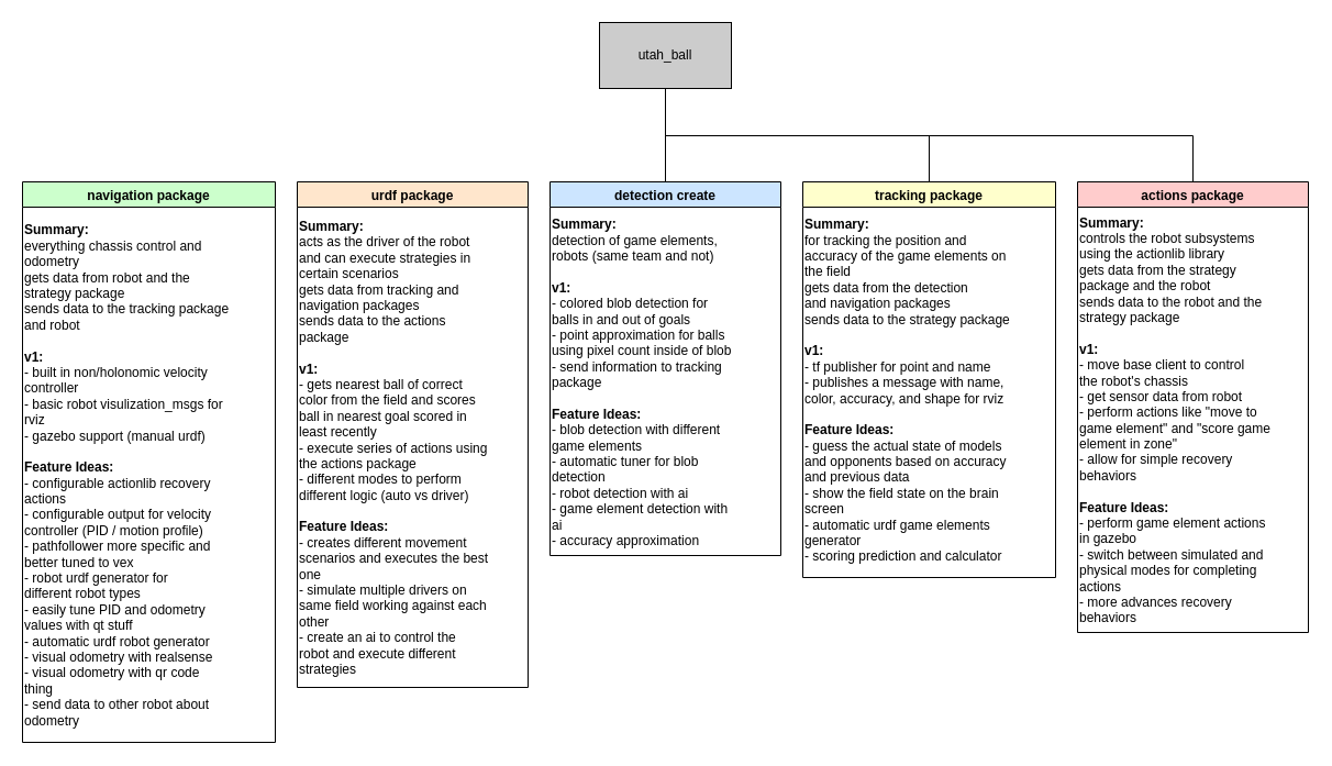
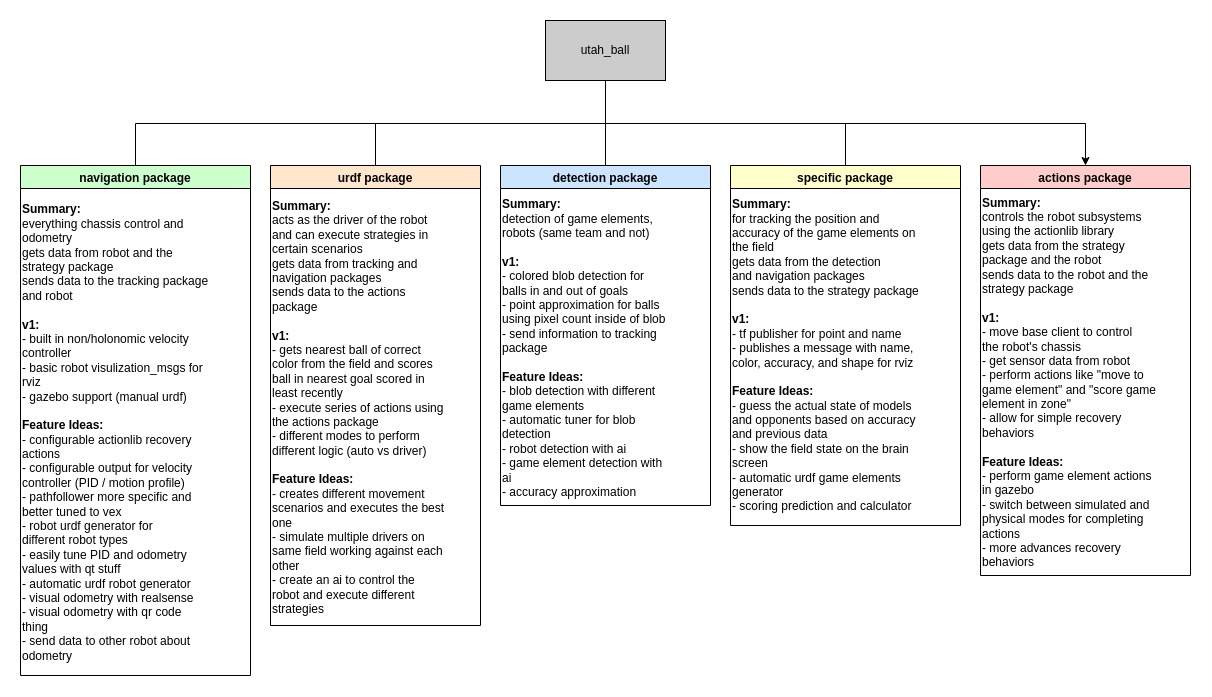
  <mxCell id="0" />
  <mxCell id="1" parent="0" />
  <mxCell id="2" value="utah_ball" style="whiteSpace=wrap;html=1;align=center;treeFolding=1;treeMoving=1;newEdgeStyle={&quot;edgeStyle&quot;:&quot;elbowEdgeStyle&quot;,&quot;startArrow&quot;:&quot;none&quot;,&quot;endArrow&quot;:&quot;none&quot;};fillColor=#CCCCCC;" vertex="1" parent="1"><mxGeometry x="545" y="20" width="120" height="60" as="geometry" /></mxCell>
+ <mxCell id="3" value="" style="edgeStyle=elbowEdgeStyle;elbow=vertical;startArrow=none;endArrow=none;rounded=0;exitX=0.5;exitY=1;exitDx=0;exitDy=0;entryX=0.5;entryY=0;entryDx=0;entryDy=0;" edge="1" target="12" parent="1" source="2"><mxGeometry relative="1" as="geometry"><mxPoint x="940" y="-115" as="sourcePoint" /><mxPoint x="560" y="35" as="targetPoint" /></mxGeometry></mxCell>
+ <mxCell id="4" value="" style="edgeStyle=elbowEdgeStyle;elbow=vertical;startArrow=none;endArrow=none;rounded=0;exitX=0.5;exitY=1;exitDx=0;exitDy=0;" edge="1" target="14" parent="1" source="2"><mxGeometry relative="1" as="geometry"><mxPoint x="800" y="-45" as="sourcePoint" /><mxPoint x="680" y="35" as="targetPoint" /></mxGeometry></mxCell>
  <mxCell id="5" value="" style="edgeStyle=elbowEdgeStyle;elbow=vertical;startArrow=none;endArrow=none;rounded=0;exitX=0.5;exitY=1;exitDx=0;exitDy=0;entryX=0.5;entryY=0;entryDx=0;entryDy=0;" edge="1" target="8" parent="1" source="2"><mxGeometry relative="1" as="geometry"><mxPoint x="940" y="165" as="sourcePoint" /><mxPoint x="800" y="35" as="targetPoint" /></mxGeometry></mxCell>
  <mxCell id="6" value="" style="edgeStyle=elbowEdgeStyle;elbow=vertical;startArrow=none;endArrow=none;rounded=0;exitX=0.5;exitY=1;exitDx=0;exitDy=0;entryX=0.5;entryY=0;entryDx=0;entryDy=0;" edge="1" target="16" parent="1" source="2"><mxGeometry relative="1" as="geometry"><mxPoint x="1100" y="175" as="sourcePoint" /><mxPoint x="920" y="35" as="targetPoint" /></mxGeometry></mxCell>
- <mxCell id="7" value="" style="edgeStyle=elbowEdgeStyle;elbow=vertical;startArrow=none;endArrow=none;rounded=0;exitX=0.5;exitY=1;exitDx=0;exitDy=0;entryX=0.5;entryY=0;entryDx=0;entryDy=0;" edge="1" target="10" parent="1" source="2"><mxGeometry relative="1" as="geometry"><mxPoint x="840" y="355" as="sourcePoint" /><mxPoint x="1040" y="35" as="targetPoint" /></mxGeometry></mxCell>
- <mxCell id="8" value="detection create" style="swimlane;fillColor=#CCE5FF;" vertex="1" parent="1"><mxGeometry x="500" y="165" width="210" height="340" as="geometry" /></mxCell>
+ <mxCell id="7" value="" style="edgeStyle=elbowEdgeStyle;elbow=vertical;startArrow=none;endArrow=classic;rounded=0;exitX=0.5;exitY=1;exitDx=0;exitDy=0;entryX=0.5;entryY=0;entryDx=0;entryDy=0;" edge="1" target="10" parent="1" source="2"><mxGeometry relative="1" as="geometry"><mxPoint x="840" y="355" as="sourcePoint" /><mxPoint x="1040" y="35" as="targetPoint" /></mxGeometry></mxCell>
+ <mxCell id="8" value="detection package" style="swimlane;fillColor=#CCE5FF;" vertex="1" parent="1"><mxGeometry x="500" y="165" width="210" height="340" as="geometry" /></mxCell>
  <mxCell id="9" value="&lt;div&gt;&lt;b&gt;&lt;br&gt;&lt;/b&gt;&lt;/div&gt;&lt;div&gt;&lt;b&gt;Summary:&lt;/b&gt;&lt;br&gt;&lt;/div&gt;&lt;div&gt;detection of game elements, &lt;br&gt;&lt;/div&gt;&lt;div&gt;robots (same team and not)&lt;/div&gt;&lt;div&gt;&lt;b&gt;&lt;br&gt;&lt;/b&gt;&lt;/div&gt;&lt;div&gt;&lt;b&gt;v1:&lt;/b&gt;&lt;br&gt;&lt;/div&gt;&lt;div&gt;- colored blob detection for &lt;br&gt;&lt;/div&gt;&lt;div&gt;balls in and out of goals&lt;br&gt;&lt;/div&gt;&lt;div&gt;- point approximation for balls&lt;/div&gt;&lt;div&gt;using pixel count inside of blob&lt;/div&gt;&lt;div&gt;- send information to tracking &lt;br&gt;&lt;/div&gt;&lt;div&gt;package&lt;br&gt;&lt;/div&gt;&lt;br&gt;&lt;div&gt;&lt;b&gt;Feature Ideas:&lt;/b&gt;&lt;/div&gt;&lt;div&gt;- blob detection with different&lt;/div&gt;&lt;div&gt;game elements&lt;/div&gt;&lt;div&gt;- automatic tuner for blob &lt;br&gt;&lt;/div&gt;&lt;div&gt;detection&lt;br&gt;&lt;/div&gt;&lt;div&gt;- robot detection with ai&lt;/div&gt;&lt;div&gt;- game element detection with &lt;br&gt;&lt;/div&gt;&lt;div&gt;ai&lt;/div&gt;&lt;div&gt;&lt;div&gt;- accuracy approximation&lt;br&gt;&lt;/div&gt;&lt;div&gt;&lt;br&gt;&lt;/div&gt;&lt;br&gt;&lt;b&gt;&lt;/b&gt;&lt;/div&gt;" style="text;html=1;align=left;verticalAlign=middle;resizable=0;points=[];autosize=1;" vertex="1" parent="8"><mxGeometry y="20" width="210" height="340" as="geometry" /></mxCell>
  <mxCell id="10" value="actions package" style="swimlane;fillColor=#FFCCCC;" vertex="1" parent="1"><mxGeometry x="980" y="165" width="210" height="410" as="geometry" /></mxCell>
  <mxCell id="11" value="&lt;div&gt;&lt;b&gt;&lt;br&gt;&lt;/b&gt;&lt;/div&gt;&lt;div&gt;&lt;b&gt;Summary:&lt;/b&gt;&lt;/div&gt;&lt;div&gt;controls the robot subsystems &lt;br&gt;&lt;/div&gt;&lt;div&gt;using the actionlib library&lt;/div&gt;&lt;div&gt;gets data from the strategy&lt;/div&gt;&lt;div&gt;package and the robot&lt;br&gt;&lt;/div&gt;&lt;div&gt;sends data to the robot and the&lt;/div&gt;&lt;div&gt;strategy package&lt;br&gt;&lt;/div&gt;&lt;div&gt;&lt;b&gt;&lt;br&gt;&lt;/b&gt;&lt;/div&gt;&lt;div&gt;&lt;b&gt;v1:&lt;/b&gt;&lt;br&gt;&lt;/div&gt;&lt;div&gt;- move base client to control&lt;/div&gt;&lt;div&gt;the robot's chassis&lt;/div&gt;&lt;div&gt;- get sensor data from robot&lt;/div&gt;&lt;div&gt;- perform actions like &quot;move to&lt;/div&gt;&lt;div&gt;game element&quot; and &quot;score game&lt;/div&gt;&lt;div&gt;element in zone&quot;&lt;/div&gt;&lt;div&gt;- allow for simple recovery &lt;br&gt;&lt;/div&gt;&lt;div&gt;behaviors&lt;br&gt;&lt;/div&gt;&lt;div&gt;&lt;br&gt;&lt;/div&gt;&lt;div&gt;&lt;b&gt;Feature Ideas:&lt;/b&gt;&lt;/div&gt;&lt;div&gt;- perform game element actions &lt;br&gt;&lt;/div&gt;&lt;div&gt;in gazebo&lt;b&gt;&lt;br&gt;&lt;/b&gt;&lt;/div&gt;&lt;div&gt;- switch between simulated and&lt;b&gt; &lt;/b&gt;&lt;br&gt;&lt;/div&gt;&lt;div&gt;physical modes for completing&lt;b&gt; &lt;/b&gt;&lt;br&gt;&lt;/div&gt;&lt;div&gt;actions &lt;br&gt;&lt;/div&gt;&lt;div&gt;- more advances recovery &lt;br&gt;&lt;/div&gt;&lt;div&gt;behaviors&lt;b&gt;&lt;br&gt;&lt;/b&gt;&lt;/div&gt;" style="text;html=1;align=left;verticalAlign=middle;resizable=0;points=[];autosize=1;" vertex="1" parent="10"><mxGeometry y="20" width="210" height="380" as="geometry" /></mxCell>
  <mxCell id="12" value="navigation package" style="swimlane;fillColor=#CCFFCC;" vertex="1" parent="1"><mxGeometry x="20" y="165" width="230" height="510" as="geometry" /></mxCell>
  <mxCell id="13" value="&lt;div&gt;&lt;b&gt;&lt;br&gt;&lt;/b&gt;&lt;/div&gt;&lt;div&gt;&lt;b&gt;Summary:&lt;/b&gt;&lt;br&gt;&lt;/div&gt;&lt;div&gt;everything chassis control and&lt;div&gt;odometry&lt;/div&gt;&lt;div&gt; gets data from robot and the &lt;br&gt;&lt;/div&gt;&lt;div&gt;strategy package&lt;div&gt;sends data to the tracking package &lt;br&gt;&lt;/div&gt;&lt;div&gt;and robot&lt;br&gt;&lt;/div&gt;&lt;/div&gt;&lt;/div&gt;&lt;div&gt;&lt;b&gt;&lt;br&gt;&lt;/b&gt;&lt;/div&gt;&lt;div&gt;&lt;b&gt;v1:&lt;/b&gt;&lt;br&gt;&lt;/div&gt;&lt;div&gt;- built in non/holonomic velocity&lt;/div&gt;&lt;div&gt;controller&lt;br&gt;&lt;/div&gt;&lt;div&gt;- basic robot visulization_msgs for&lt;/div&gt;&lt;div&gt;rviz&lt;br&gt;&lt;/div&gt;&lt;div&gt;- gazebo support (manual urdf)&lt;/div&gt;&lt;div&gt;&lt;br&gt;&lt;/div&gt;&lt;div&gt;&lt;b&gt;Feature Ideas:&lt;/b&gt;&lt;/div&gt;&lt;div&gt;- configurable actionlib recovery&lt;/div&gt;&lt;div&gt;actions&lt;/div&gt;&lt;div&gt;- configurable output for velocity&lt;/div&gt;&lt;div&gt;controller (PID / motion profile)&lt;br&gt;&lt;/div&gt;&lt;div&gt;- pathfollower more specific and &lt;br&gt;&lt;/div&gt;&lt;div&gt;better tuned to vex&lt;/div&gt;&lt;div&gt;- robot urdf generator for &lt;br&gt;&lt;/div&gt;&lt;div&gt;different robot types&lt;/div&gt;&lt;div&gt;- easily tune PID and odometry&lt;/div&gt;&lt;div&gt;values with qt stuff&lt;/div&gt;&lt;div&gt;- automatic urdf robot generator&lt;/div&gt;&lt;div&gt;&lt;div&gt;- visual odometry with realsense&lt;/div&gt;&lt;div&gt;- visual odometry with qr code&lt;/div&gt;&lt;div&gt;thing&lt;/div&gt;&lt;div&gt;- send data to other robot about &lt;br&gt;&lt;/div&gt;&lt;div&gt;odometry&lt;br&gt;&lt;/div&gt;&lt;/div&gt;" style="text;html=1;align=left;verticalAlign=middle;resizable=0;points=[];autosize=1;" vertex="1" parent="12"><mxGeometry y="25" width="230" height="470" as="geometry" /></mxCell>
  <mxCell id="14" value="urdf package" style="swimlane;fillColor=#FFE6CC;" vertex="1" parent="1"><mxGeometry x="270" y="165" width="210" height="460" as="geometry" /></mxCell>
  <mxCell id="15" value="&lt;div&gt;&lt;b&gt;&lt;br&gt;&lt;/b&gt;&lt;/div&gt;&lt;div&gt;&lt;b&gt;Summary:&lt;/b&gt;&lt;br&gt;&lt;/div&gt;&lt;div&gt;acts as the driver of the robot&lt;/div&gt;&lt;div&gt;and can execute strategies in &lt;br&gt;&lt;/div&gt;&lt;div&gt;certain scenarios&lt;br&gt;&lt;/div&gt;&lt;div&gt;gets data from tracking and &lt;br&gt;&lt;/div&gt;&lt;div&gt;navigation packages &lt;br&gt;&lt;/div&gt;&lt;div&gt;sends data to the&lt;b&gt; &lt;/b&gt;actions &lt;br&gt;&lt;/div&gt;&lt;div&gt;package&lt;b&gt;&lt;br&gt;&lt;/b&gt;&lt;/div&gt;&lt;div&gt;&lt;b&gt;&lt;br&gt;&lt;/b&gt;&lt;/div&gt;&lt;div&gt;&lt;b&gt;v1:&lt;/b&gt;&lt;br&gt;&lt;/div&gt;&lt;div&gt;- gets nearest ball of correct&lt;/div&gt;&lt;div&gt;color from the field and scores &lt;br&gt;&lt;/div&gt;&lt;div&gt;ball in nearest goal scored in&lt;/div&gt;&lt;div&gt;least recently&lt;/div&gt;&lt;div&gt;- execute series of actions using&lt;/div&gt;&lt;div&gt;the actions package&lt;/div&gt;&lt;div&gt;- different modes to perform &lt;br&gt;&lt;/div&gt;&lt;div&gt;different logic (auto vs driver)&lt;br&gt;&lt;/div&gt;&lt;div&gt;&lt;br&gt;&lt;/div&gt;&lt;div&gt;&lt;b&gt;Feature Ideas:&lt;/b&gt;&lt;/div&gt;&lt;div&gt;- creates different movement&lt;/div&gt;&lt;div&gt;scenarios and executes the best&lt;/div&gt;&lt;div&gt;one&lt;/div&gt;&lt;div&gt;- simulate multiple drivers on&lt;b&gt; &lt;br&gt;&lt;/b&gt;same field working against each&lt;/div&gt;&lt;div&gt;other&lt;/div&gt;&lt;div&gt;- create an ai to control the &lt;br&gt;&lt;/div&gt;&lt;div&gt;robot and execute different &lt;br&gt;&lt;/div&gt;&lt;div&gt;strategies&lt;b&gt;&lt;br&gt;&lt;/b&gt;&lt;/div&gt;" style="text;html=1;align=left;verticalAlign=middle;resizable=0;points=[];autosize=1;" vertex="1" parent="14"><mxGeometry y="20" width="210" height="430" as="geometry" /></mxCell>
- <mxCell id="16" value="tracking package" style="swimlane;fillColor=#FFFFCC;" vertex="1" parent="1"><mxGeometry x="730" y="165" width="230" height="360" as="geometry" /></mxCell>
+ <mxCell id="16" value="specific package" style="swimlane;fillColor=#FFFFCC;" vertex="1" parent="1"><mxGeometry x="730" y="165" width="230" height="360" as="geometry" /></mxCell>
  <mxCell id="17" value="&lt;div&gt;&lt;b&gt;&lt;br&gt;&lt;/b&gt;&lt;/div&gt;&lt;div&gt;&lt;b&gt;Summary:&lt;/b&gt;&lt;/div&gt;&lt;div&gt;for tracking the position and &lt;br&gt;&lt;/div&gt;&lt;div&gt;accuracy of the game elements on&lt;/div&gt;&lt;div&gt;the field &lt;br&gt;&lt;/div&gt;&lt;div&gt;&lt;div&gt;gets data from the detection &lt;br&gt;&lt;/div&gt;&lt;div&gt;and navigation packages &lt;br&gt;&lt;/div&gt;&lt;div&gt;sends data to the strategy package&lt;br&gt;&lt;/div&gt;&lt;/div&gt;&lt;div&gt;&lt;b&gt;&lt;br&gt;&lt;/b&gt;&lt;/div&gt;&lt;div&gt;&lt;b&gt;v1:&lt;/b&gt;&lt;/div&gt;&lt;div&gt;- tf publisher for point and name&lt;br&gt;&lt;/div&gt;&lt;div&gt;- publishes a message with name,&lt;/div&gt;&lt;div&gt;color, accuracy, and shape for rviz&lt;/div&gt;&lt;br&gt;&lt;div&gt;&lt;b&gt;Feature Ideas:&lt;/b&gt;&lt;/div&gt;&lt;div&gt;- guess the actual state of models &lt;br&gt;&lt;/div&gt;&lt;div&gt;and opponents based on accuracy&lt;/div&gt;&lt;div&gt;and previous data&lt;br&gt;&lt;/div&gt;&lt;div&gt;- show the field state on the brain &lt;br&gt;&lt;/div&gt;&lt;div&gt;screen&lt;/div&gt;&lt;div&gt;- automatic urdf game elements &lt;br&gt;&lt;/div&gt;&lt;div&gt;generator&lt;/div&gt;&lt;div&gt;- scoring prediction and calculator&lt;/div&gt;&lt;div&gt;&lt;br&gt;&lt;b&gt;&lt;/b&gt;&lt;/div&gt;" style="text;html=1;align=left;verticalAlign=middle;resizable=0;points=[];autosize=1;" vertex="1" parent="16"><mxGeometry y="20" width="230" height="340" as="geometry" /></mxCell>
